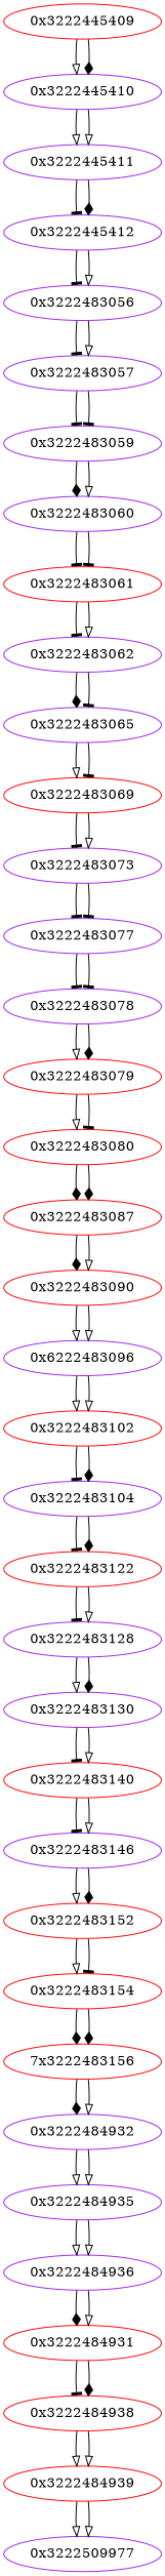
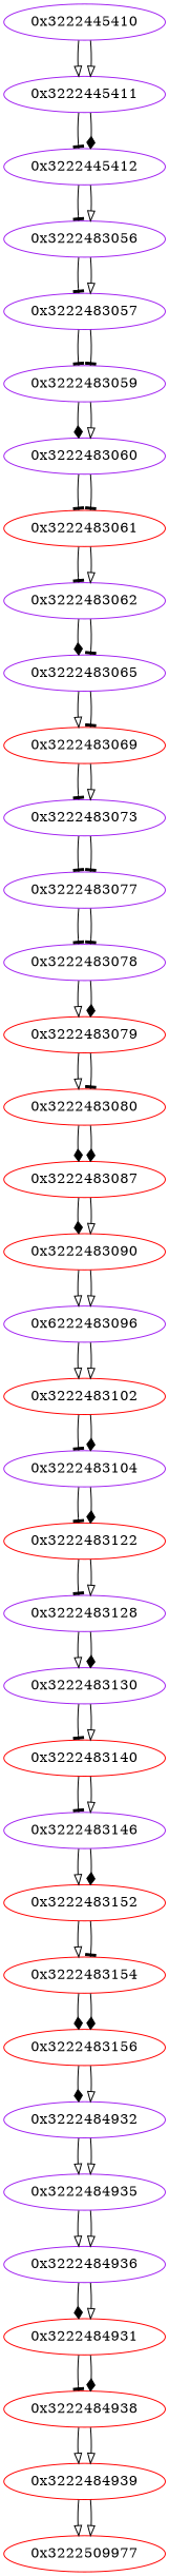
  digraph {
    node [color=purple]
    edge [arrowhead=onormal]
-   n1 [color=red label="0x3222445409"]
    n2 [label="0x3222445410"]
    n3 [label="0x3222445411"]
    n4 [label="0x3222445412"]
    n5 [label="0x3222483056"]
    n6 [label="0x3222483057"]
    n7 [label="0x3222483059"]
    n8 [label="0x3222483060"]
    n9 [color=red label="0x3222483061"]
    n10 [label="0x3222483062"]
    n11 [label="0x3222483065"]
    n12 [color=red label="0x3222483069"]
    n13 [label="0x3222483073"]
    n14 [label="0x3222483077"]
    n15 [label="0x3222483078"]
    n16 [color=red label="0x3222483079"]
    n17 [color=red label="0x3222483080"]
    n18 [color=red label="0x3222483087"]
    n19 [color=red label="0x3222483090"]
    n20 [label="0x6222483096"]
    n21 [color=red label="0x3222483102"]
    n22 [label="0x3222483104"]
    n23 [color=red label="0x3222483122"]
    n24 [label="0x3222483128"]
    n25 [label="0x3222483130"]
    n26 [color=red label="0x3222483140"]
    n27 [label="0x3222483146"]
    n28 [color=red label="0x3222483152"]
    n29 [color=red label="0x3222483154"]
-   n30 [color=red label="7x3222483156"]
+   n30 [color=red label="0x3222483156"]
    n31 [label="0x3222484932"]
    n32 [label="0x3222484935"]
    n33 [label="0x3222484936"]
    n34 [color=red label="0x3222484931"]
    n35 [color=red label="0x3222484938"]
    n36 [color=red label="0x3222484939"]
-   n37 [label="0x3222509977"]
-   n1 -> n2
-   n1 -> n2 [arrowhead=diamond]
+   n37 [color=red label="0x3222509977"]
    n2 -> n3
    n2 -> n3
    n3 -> n4 [arrowhead=tee]
    n3 -> n4 [arrowhead=diamond]
    n4 -> n5 [arrowhead=tee]
    n4 -> n5
    n5 -> n6 [arrowhead=tee]
    n5 -> n6
    n6 -> n7 [arrowhead=tee]
    n6 -> n7 [arrowhead=tee]
    n7 -> n8 [arrowhead=diamond]
    n7 -> n8
    n8 -> n9 [arrowhead=tee]
    n8 -> n9 [arrowhead=tee]
    n9 -> n10 [arrowhead=tee]
    n9 -> n10
    n10 -> n11 [arrowhead=diamond]
    n10 -> n11 [arrowhead=tee]
    n11 -> n12
    n11 -> n12 [arrowhead=tee]
    n12 -> n13 [arrowhead=tee]
    n12 -> n13
    n13 -> n14 [arrowhead=tee]
    n13 -> n14 [arrowhead=tee]
    n14 -> n15 [arrowhead=tee]
    n14 -> n15 [arrowhead=tee]
    n15 -> n16
    n15 -> n16 [arrowhead=diamond]
    n16 -> n17
    n16 -> n17 [arrowhead=tee]
    n17 -> n18 [arrowhead=diamond]
    n17 -> n18 [arrowhead=diamond]
    n18 -> n19 [arrowhead=diamond]
    n18 -> n19
    n19 -> n20
    n19 -> n20
    n20 -> n21
    n20 -> n21
    n21 -> n22 [arrowhead=tee]
    n21 -> n22 [arrowhead=diamond]
    n22 -> n23 [arrowhead=tee]
    n22 -> n23 [arrowhead=diamond]
    n23 -> n24 [arrowhead=tee]
    n23 -> n24
    n24 -> n25
    n24 -> n25 [arrowhead=diamond]
    n25 -> n26 [arrowhead=tee]
    n25 -> n26
    n26 -> n27 [arrowhead=tee]
    n26 -> n27
    n27 -> n28
    n27 -> n28 [arrowhead=diamond]
    n28 -> n29
    n28 -> n29 [arrowhead=tee]
    n29 -> n30 [arrowhead=diamond]
    n29 -> n30 [arrowhead=diamond]
    n30 -> n31 [arrowhead=diamond]
    n30 -> n31
    n31 -> n32
    n31 -> n32
    n32 -> n33
    n32 -> n33
    n33 -> n34 [arrowhead=diamond]
    n33 -> n34
    n34 -> n35 [arrowhead=tee]
    n34 -> n35 [arrowhead=diamond]
    n35 -> n36
    n35 -> n36
    n36 -> n37
    n36 -> n37
  }
